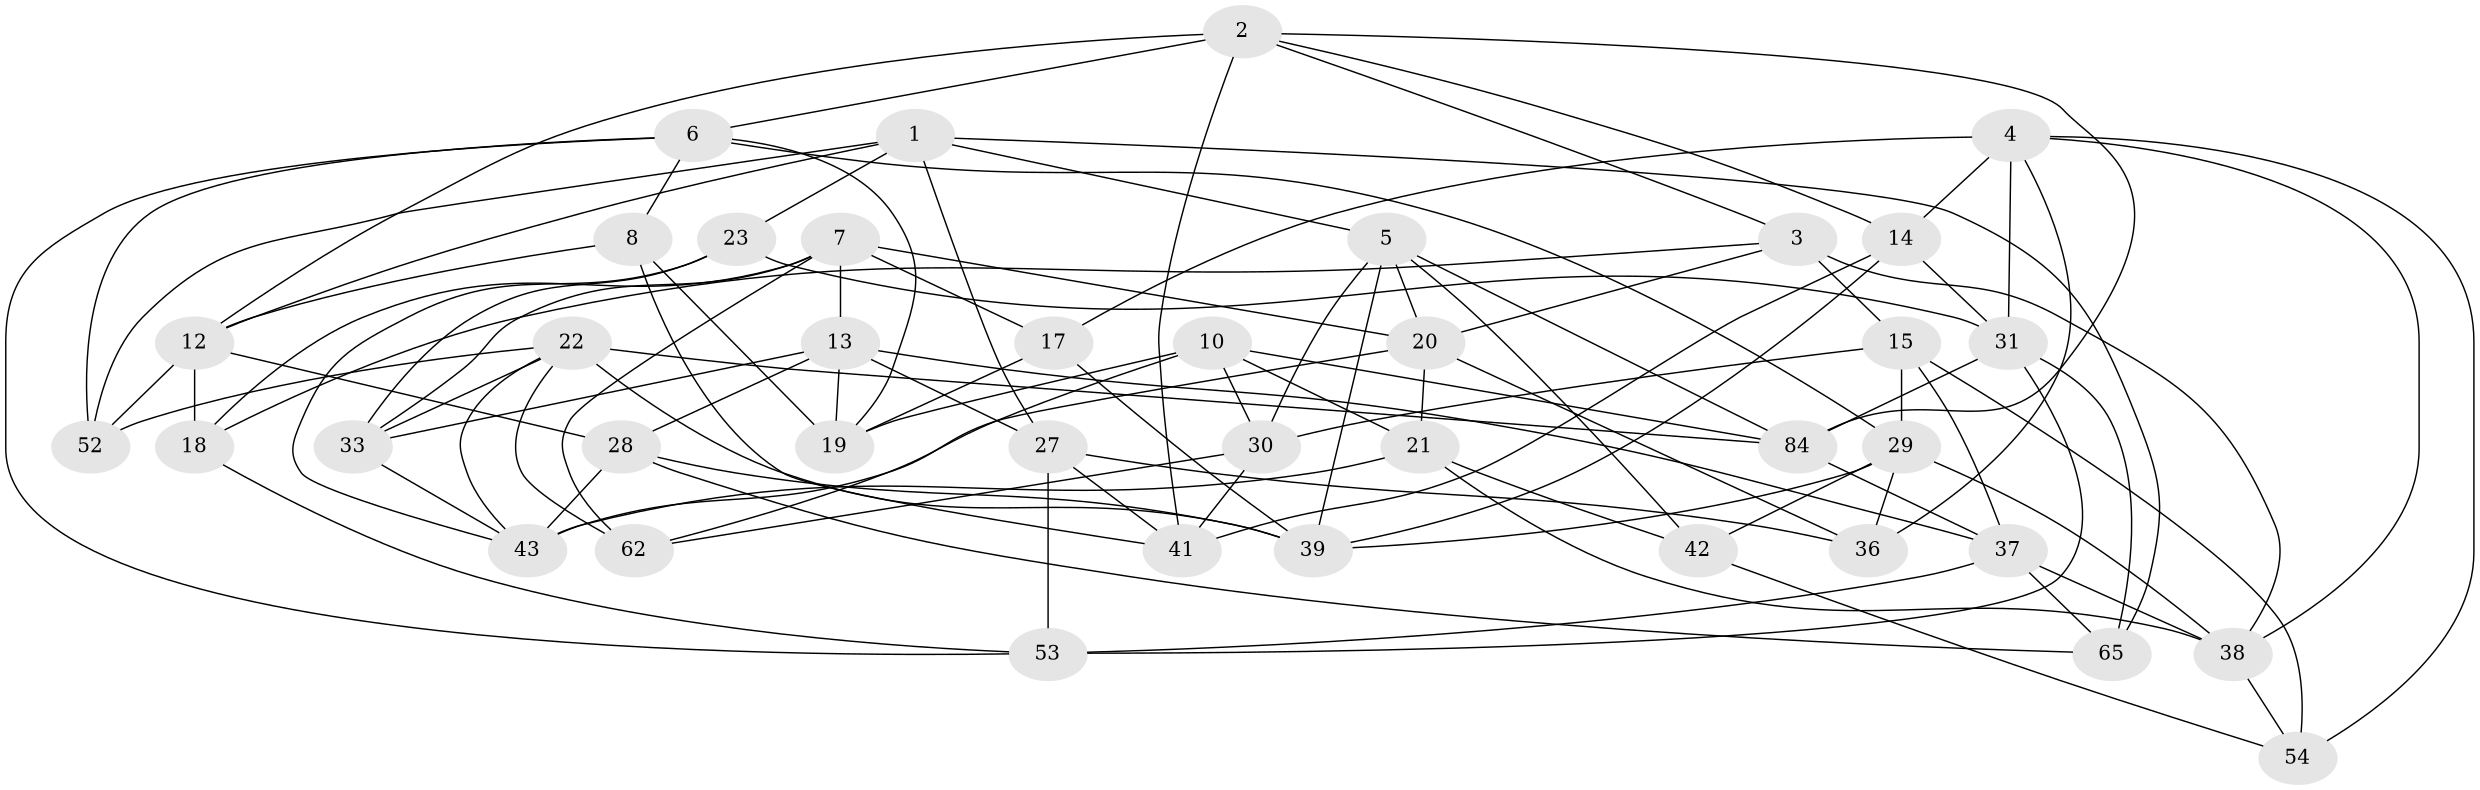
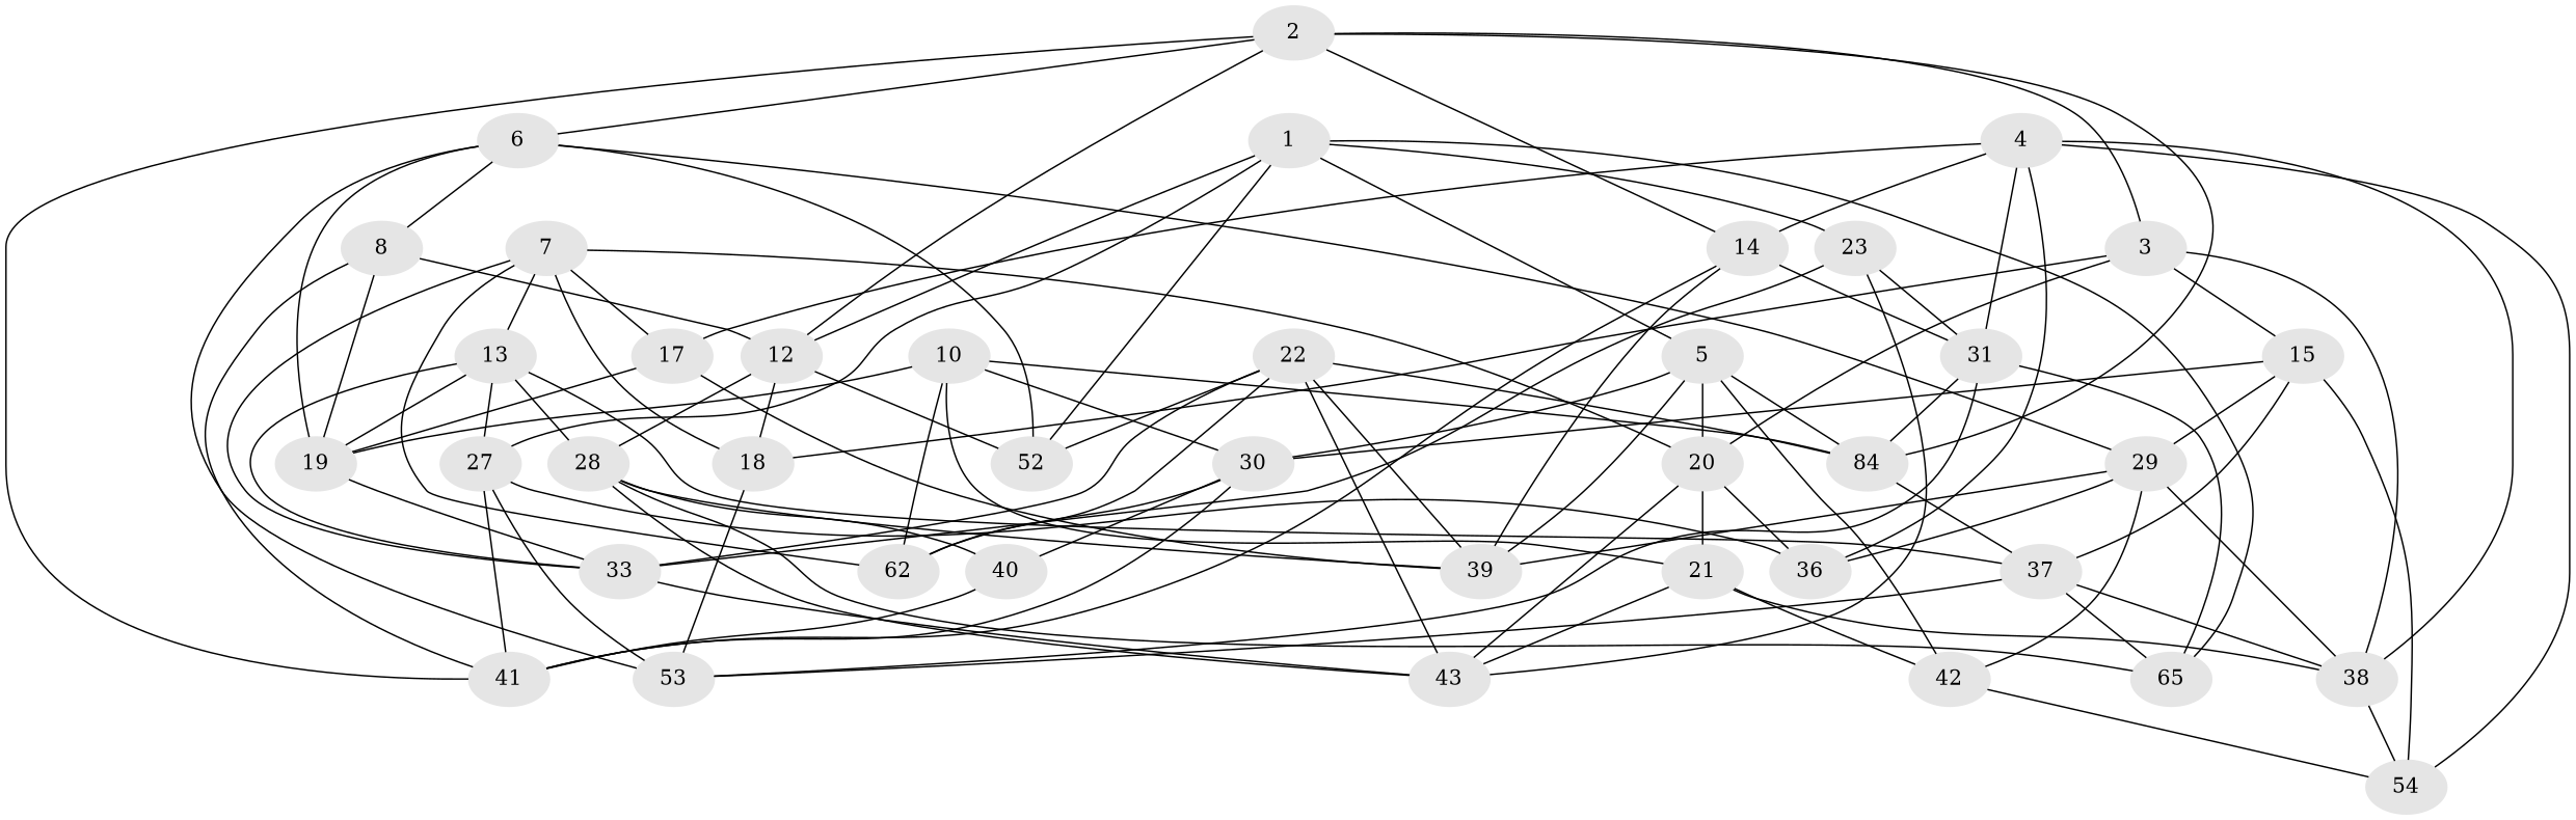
  graph {
    node [color=gray90 style=filled]
    1 [super="+26"]
    5 [super="+45"]
    12 [super="+35"]
    23
    27 [super="+32"]
    52
    65
    n8 [label=84 super="+47"]
    20 [super="+64"]
    30 [super="+49"]
    39 [super="+46"]
    42
    18
    28 [super="+48"]
    31 [super="+61"]
    33 [super="+44"]
    43 [super="+68"]
    41 [super="+63"]
    36
    53 [super="+67"]
    2 [super="+57"]
    3
    6 [super="+51"]
    14 [super="+55"]
    15 [super="+50"]
    38 [super="+58"]
    8
    19 [super="+24"]
    29 [super="+59"]
    37 [super="+56"]
    54
    21 [super="+66"]
    4 [super="+11"]
    17
    62
+   40
    7 [super="+9"]
    13 [super="+60"]
    10 [super="+16"]
    22 [super="+25"]
    1 -- 5
    1 -- 12
    1 -- 23
    1 -- 27
    1 -- 52
    1 -- 65
    5 -- n8
    5 -- 20
    5 -- 30
    5 -- 39
    5 -- 42
    12 -- 52
    12 -- 18
    12 -- 28
    23 -- 31
    23 -- 33
    23 -- 43
    27 -- 41
    27 -- 36
    27 -- 53 [weight=2]
    n8 -- 37
    20 -- 43
    20 -- 36
    20 -- 21
    30 -- 41
    30 -- 62
+   30 -- 40
    42 -- 54
    18 -- 53
    28 -- 65
    28 -- 39
    28 -- 43
+   28 -- 40
    31 -- 65
    31 -- n8
    31 -- 53
    33 -- 43
    2 -- 12
    2 -- n8
    2 -- 41
    2 -- 3
    2 -- 6
    2 -- 14
    3 -- 20
    3 -- 18
    3 -- 15
    3 -- 38
    6 -- 52
    6 -- 53
    6 -- 8
    6 -- 19
    6 -- 29
    14 -- 39
    14 -- 31
    14 -- 41
    15 -- 30
    15 -- 29
    15 -- 37
    15 -- 54
    38 -- 54
    8 -- 12
    8 -- 41
    8 -- 19
+   19 -- 33
    29 -- 39
    29 -- 42
    29 -- 36
    29 -- 38
    37 -- 65
    37 -- 53
    37 -- 38
    21 -- 42
    21 -- 43
    21 -- 38
    4 -- 31
    4 -- 36
    4 -- 14
    4 -- 38
    4 -- 54
    4 -- 17
    17 -- 39
    17 -- 19
+   40 -- 41
    7 -- 20
    7 -- 18
    7 -- 33
    7 -- 17
    7 -- 62
    7 -- 13
    13 -- 27
    13 -- 28
    13 -- 33
    13 -- 19
    13 -- 37
    10 -- n8
    10 -- 30
    10 -- 19
    10 -- 21 [weight=2]
    10 -- 62
    22 -- 52
    22 -- n8
    22 -- 39
    22 -- 33
    22 -- 43
    22 -- 62
  }
